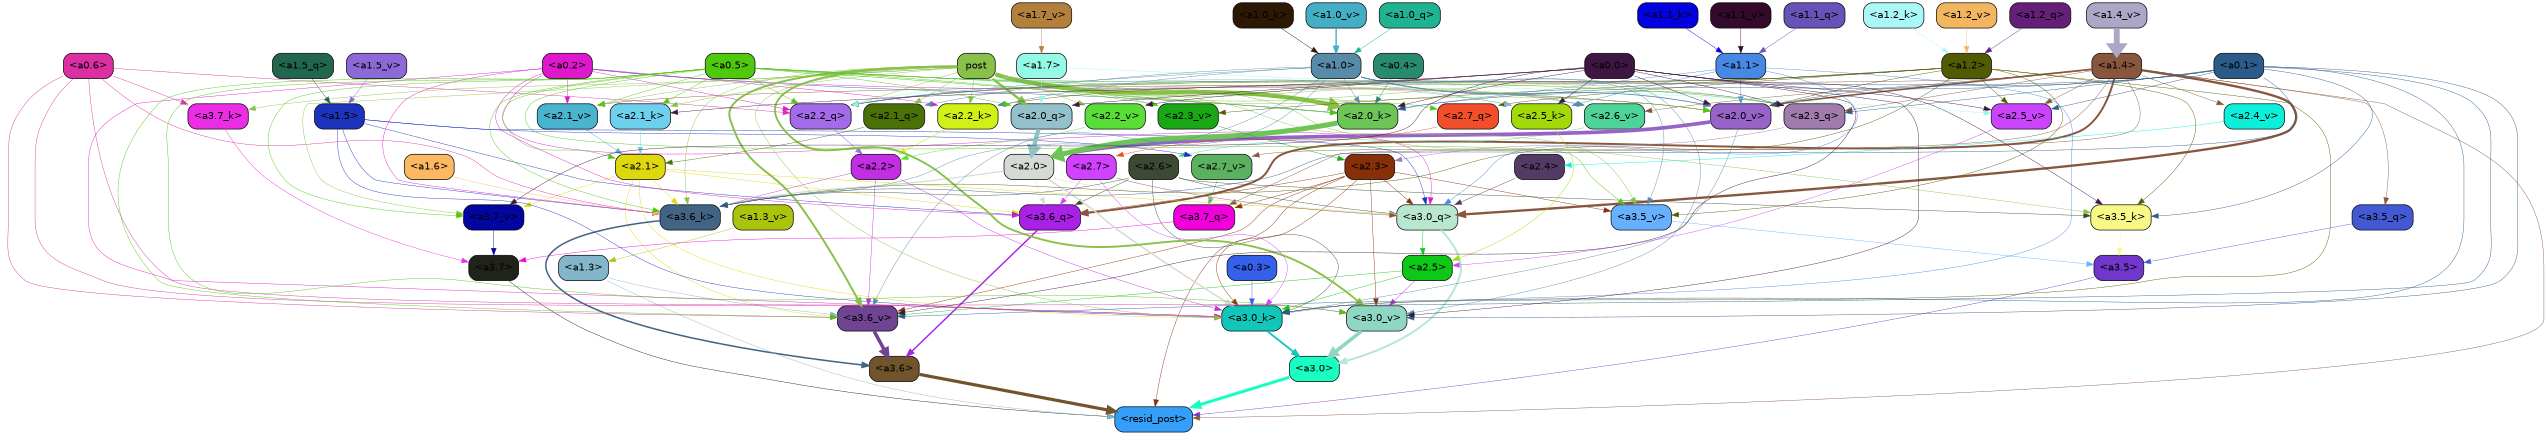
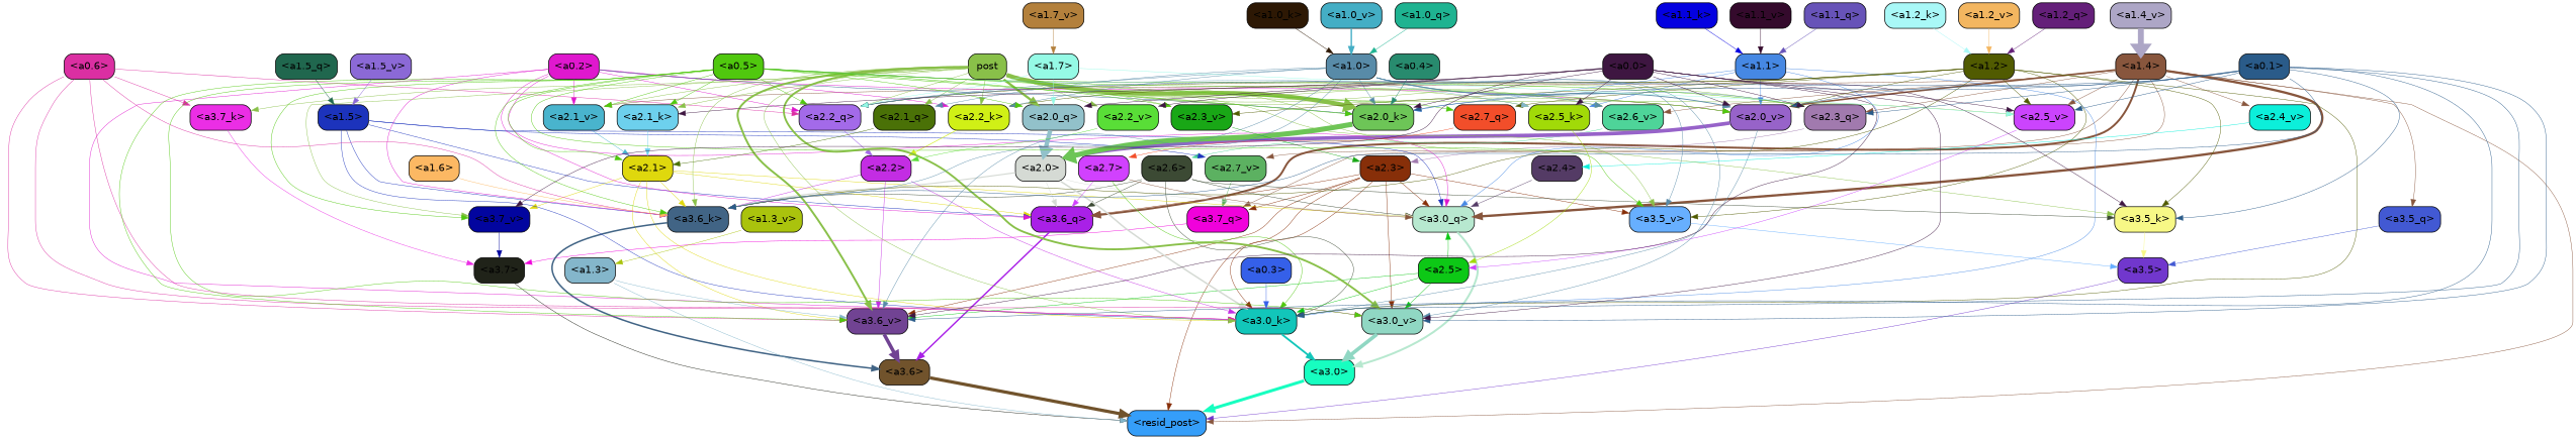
  strict digraph {
    splines=true
    node [color=black fontname=Helvetica shape=box style="filled, rounded"]
    edge [color="#89c049" penwidth=0.6]
    "<a3.7>" [fillcolor="#202319"]
    "<resid_post>" [fillcolor="#359ef9"]
    "<a3.6>" [fillcolor="#71532c"]
    "<a3.5>" [fillcolor="#7137cd"]
    "<a3.0>" [fillcolor="#17fec0"]
    "<a2.3>" [fillcolor="#872f09"]
    "<a3.7_q>" [fillcolor="#f001db"]
    "<a3.6_q>" [fillcolor="#a920e7"]
    "<a3.0_q>" [fillcolor="#b7e8cf"]
    "<a3.0_k>" [fillcolor="#12c6ba"]
    "<a3.6_v>" [fillcolor="#714393"]
    "<a3.5_v>" [fillcolor="#67afff"]
    "<a3.0_v>" [fillcolor="#90d7c3"]
    "<a1.4>" [fillcolor="#88563d"]
    "<a3.5_q>" [fillcolor="#4259d3"]
    "<a2.3_q>" [fillcolor="#a17aae"]
    "<a2.7_v>" [fillcolor="#5cb161"]
    "<a2.6_v>" [fillcolor="#4ed499"]
    "<a2.5_v>" [fillcolor="#cb44fd"]
    "<a2.4_v>" [fillcolor="#0cefda"]
    "<a2.1_v>" [fillcolor="#49b4cd"]
    "<a2.0_v>" [fillcolor="#9763c9"]
    "<a2.6>" [fillcolor="#3c4a34"]
    "<a2.5>" [fillcolor="#0dc816"]
    "<a2.4>" [fillcolor="#543b65"]
    "<a2.1>" [fillcolor="#dfd80d"]
    "<a2.0>" [fillcolor="#d5dad4"]
    "<a2.7>" [fillcolor="#d141fe"]
    "<a3.6_k>" [fillcolor="#416485"]
    "<a3.5_k>" [fillcolor="#f7f886"]
    "<a3.7_v>" [fillcolor="#02059f"]
    "<a1.3>" [fillcolor="#84b6cb"]
    "<a3.7_k>" [fillcolor="#eb2ee5"]
    "<a1.5>" [fillcolor="#1c33bc"]
    "<a0.2>" [fillcolor="#df18ce"]
    "<a2.2_q>" [fillcolor="#a36ae9"]
    "<a2.2_k>" [fillcolor="#d0f016"]
    "<a2.0_k>" [fillcolor="#6dc557"]
    "<a2.2>" [fillcolor="#c32de3"]
    "<a1.1>" [fillcolor="#4688e3"]
    "<a2.5_k>" [fillcolor="#a1da08"]
    "<a0.6>" [fillcolor="#db2fa2"]
    n43 [fillcolor="#89c049" label=post]
    "<a2.1_q>" [fillcolor="#4a7107"]
    "<a2.0_q>" [fillcolor="#92c1ca"]
    "<a2.1_k>" [fillcolor="#6dd0ed"]
    "<a2.3_v>" [fillcolor="#19a716"]
    "<a2.2_v>" [fillcolor="#59de37"]
    "<a1.6>" [fillcolor="#fcb863"]
    "<a1.2>" [fillcolor="#515b01"]
    "<a2.7_q>" [fillcolor="#f24e2a"]
    "<a1.0>" [fillcolor="#588ba8"]
    "<a0.5>" [fillcolor="#50c80e"]
    "<a0.1>" [fillcolor="#2a5b89"]
    "<a0.0>" [fillcolor="#3e1641"]
    "<a0.3>" [fillcolor="#3560e9"]
    "<a1.7>" [fillcolor="#95fae5"]
    "<a0.4>" [fillcolor="#288b6e"]
    "<a1.5_q>" [fillcolor="#20674e"]
    "<a1.2_q>" [fillcolor="#641f79"]
    "<a1.1_q>" [fillcolor="#6753b8"]
    "<a1.0_q>" [fillcolor="#1fb391"]
    "<a1.2_k>" [fillcolor="#a9f8f7"]
    "<a1.1_k>" [fillcolor="#0401e0"]
    "<a1.0_k>" [fillcolor="#2d1804"]
    "<a1.7_v>" [fillcolor="#b3803c"]
    "<a1.5_v>" [fillcolor="#8b69d6"]
    "<a1.4_v>" [fillcolor="#ada6c6"]
    "<a1.3_v>" [fillcolor="#aac30d"]
    "<a1.2_v>" [fillcolor="#f3b660"]
    "<a1.1_v>" [fillcolor="#340a2c"]
    "<a1.0_v>" [fillcolor="#44aec5"]
    "<a3.7>" -> "<resid_post>" [color="#202319" penwidth=0.6239100098609924]
    "<a3.6>" -> "<resid_post>" [color="#71532c" penwidth=4.569062113761902]
    "<a3.5>" -> "<resid_post>" [color="#7137cd"]
    "<a3.0>" -> "<resid_post>" [color="#17fec0" penwidth=4.283544182777405]
    "<a2.3>" -> "<resid_post>" [color="#872f09"]
    "<a2.3>" -> "<a3.7_q>" [color="#872f09"]
    "<a2.3>" -> "<a3.6_q>" [color="#872f09"]
    "<a2.3>" -> "<a3.0_q>" [color="#872f09"]
    "<a2.3>" -> "<a3.0_k>" [color="#872f09"]
    "<a2.3>" -> "<a3.6_v>" [color="#872f09"]
    "<a2.3>" -> "<a3.5_v>" [color="#872f09"]
    "<a2.3>" -> "<a3.0_v>" [color="#872f09"]
    "<a3.7_q>" -> "<a3.7>" [color="#f001db"]
    "<a3.6_q>" -> "<a3.6>" [color="#a920e7" penwidth=2.0347584784030914]
    "<a3.0_q>" -> "<a3.0>" [color="#b7e8cf" penwidth=2.8635367155075073]
    "<a3.0_k>" -> "<a3.0>" [color="#12c6ba" penwidth=2.632905662059784]
    "<a3.6_v>" -> "<a3.6>" [color="#714393" penwidth=4.981305837631226]
    "<a3.5_v>" -> "<a3.5>" [color="#67afff"]
    "<a3.0_v>" -> "<a3.0>" [color="#90d7c3" penwidth=5.168330669403076]
    "<a1.4>" -> "<resid_post>" [color="#88563d"]
    "<a1.4>" -> "<a3.7_q>" [color="#88563d"]
    "<a1.4>" -> "<a3.6_q>" [color="#88563d" penwidth=2.7934007048606873]
    "<a1.4>" -> "<a3.0_q>" [color="#88563d" penwidth=3.340754985809326]
    "<a1.4>" -> "<a3.5_q>" [color="#88563d"]
    "<a1.4>" -> "<a2.3_q>" [color="#88563d"]
    "<a1.4>" -> "<a2.7_v>" [color="#88563d"]
    "<a1.4>" -> "<a2.6_v>" [color="#88563d"]
    "<a1.4>" -> "<a2.5_v>" [color="#88563d"]
    "<a1.4>" -> "<a2.4_v>" [color="#88563d"]
    "<a1.4>" -> "<a2.1_v>" [color="#88563d"]
    "<a1.4>" -> "<a2.0_v>" [color="#88563d" penwidth=2.268759250640869]
    "<a3.5_q>" -> "<a3.5>" [color="#4259d3"]
    "<a2.3_q>" -> "<a2.3>" [color="#a17aae"]
    "<a2.7_v>" -> "<a3.7_q>" [color="#5cb161"]
    "<a2.6_v>" -> "<a2.6>" [color="#4ed499"]
    "<a2.5_v>" -> "<a2.5>" [color="#cb44fd"]
    "<a2.4_v>" -> "<a2.4>" [color="#0cefda"]
    "<a2.1_v>" -> "<a2.1>" [color="#49b4cd"]
    "<a2.0_v>" -> "<a3.0_k>" [color="#588ba8"]
    "<a2.0_v>" -> "<a2.0>" [color="#9763c9" penwidth=5.231471925973892]
    "<a2.6>" -> "<a3.6_q>" [color="#3c4a34"]
    "<a2.6>" -> "<a3.0_q>" [color="#3c4a34"]
    "<a2.6>" -> "<a3.0_k>" [color="#3c4a34"]
    "<a2.6>" -> "<a3.6_k>" [color="#3c4a34"]
    "<a2.6>" -> "<a3.5_k>" [color="#3c4a34"]
-   "<a3.0_q>" -> "<a2.5>" [color="#0dc816"]
+   "<a2.5>" -> "<a3.0_q>" [color="#0dc816"]
    "<a2.5>" -> "<a3.0_k>" [color="#0dc816"]
    "<a2.5>" -> "<a3.6_v>" [color="#0dc816"]
-   "<a2.5>" -> "<a3.0_v>" [color="#c32de3"]
+   "<a2.5>" -> "<a3.0_v>" [color="#0dc816"]
    "<a2.4>" -> "<a3.0_q>" [color="#543b65"]
    "<a2.1>" -> "<a3.6_q>" [color="#dfd80d"]
    "<a2.1>" -> "<a3.0_q>" [color="#dfd80d"]
    "<a2.1>" -> "<a3.0_k>" [color="#dfd80d"]
    "<a2.1>" -> "<a3.6_v>" [color="#dfd80d"]
    "<a2.1>" -> "<a3.6_k>" [color="#dfd80d"]
    "<a2.1>" -> "<a3.7_v>" [color="#dfd80d"]
    "<a2.0>" -> "<a3.6_q>" [color="#d5dad4"]
    "<a2.0>" -> "<a3.0_q>" [color="#d5dad4"]
    "<a2.0>" -> "<a3.0_k>" [color="#d5dad4" penwidth=2.161143198609352]
    "<a2.0>" -> "<a3.6_k>" [color="#d5dad4" penwidth=1.6382827460765839]
    "<a2.7>" -> "<a3.6_q>" [color="#d141fe"]
    "<a2.7>" -> "<a3.0_q>" [color="#88563d"]
-   "<a2.7>" -> "<a3.0_k>" [color="#d141fe"]
+   "<a2.7>" -> "<a3.0_k>" [color="#50c80e"]
    "<a3.6_k>" -> "<a3.6>" [color="#416485" penwidth=2.1760786175727844]
    "<a3.5_k>" -> "<a3.5>" [color="#f7f886"]
    "<a3.7_v>" -> "<a3.7>" [color="#02059f"]
    "<a1.3>" -> "<resid_post>" [color="#84b6cb"]
    "<a1.3>" -> "<a3.6_v>" [color="#84b6cb"]
    "<a3.7_k>" -> "<a3.7>" [color="#eb2ee5"]
    "<a1.5>" -> "<a3.6_q>" [color="#1c33bc"]
    "<a1.5>" -> "<a3.0_q>" [color="#1c33bc"]
    "<a1.5>" -> "<a3.0_k>" [color="#1c33bc"]
    "<a1.5>" -> "<a2.7_v>" [color="#1c33bc"]
    "<a1.5>" -> "<a3.6_k>" [color="#1c33bc"]
    "<a0.2>" -> "<a3.6_q>" [color="#df18ce"]
    "<a0.2>" -> "<a3.0_q>" [color="#df18ce"]
    "<a0.2>" -> "<a3.0_k>" [color="#df18ce"]
    "<a0.2>" -> "<a2.1_v>" [color="#df18ce"]
    "<a0.2>" -> "<a2.0_v>" [color="#df18ce"]
    "<a0.2>" -> "<a3.6_k>" [color="#df18ce"]
    "<a0.2>" -> "<a2.2_q>" [color="#df18ce"]
    "<a0.2>" -> "<a2.2_k>" [color="#df18ce"]
    "<a0.2>" -> "<a2.0_k>" [color="#2a5b89"]
    "<a2.2_q>" -> "<a2.2>" [color="#a36ae9" penwidth=0.7553567886352539]
    "<a2.2_k>" -> "<a2.2>" [color="#d0f016" penwidth=0.8854708671569824]
    "<a2.0_k>" -> "<a2.0>" [color="#6dc557" penwidth=7.231504917144775]
    "<a2.2>" -> "<a3.0_k>" [color="#c32de3"]
    "<a2.2>" -> "<a3.6_v>" [color="#c32de3"]
    "<a2.2>" -> "<a3.6_k>" [color="#c32de3"]
    "<a1.1>" -> "<a3.0_q>" [color="#4688e3"]
    "<a1.1>" -> "<a3.0_k>" [color="#4688e3"]
    "<a1.1>" -> "<a2.0_v>" [color="#4688e3"]
    "<a1.1>" -> "<a2.0_k>" [color="#4688e3"]
    "<a1.1>" -> "<a2.5_k>" [color="#4688e3"]
    "<a2.5_k>" -> "<a2.5>" [color="#a1da08"]
    "<a0.6>" -> "<a3.0_k>" [color="#db2fa2"]
    "<a0.6>" -> "<a3.6_v>" [color="#db2fa2"]
    "<a0.6>" -> "<a3.0_v>" [color="#db2fa2"]
    "<a0.6>" -> "<a3.6_k>" [color="#db2fa2"]
    "<a0.6>" -> "<a3.7_k>" [color="#db2fa2"]
    "<a0.6>" -> "<a2.2_q>" [color="#db2fa2"]
    n43 -> "<a3.0_k>"
    n43 -> "<a3.6_v>" [penwidth=2.7825746536254883]
    n43 -> "<a3.5_v>"
    n43 -> "<a3.0_v>" [penwidth=2.6950180530548096]
    n43 -> "<a2.3_q>"
    n43 -> "<a2.6_v>"
+   n43 -> "<a2.5_v>"
    n43 -> "<a2.1_v>"
    n43 -> "<a2.0_v>"
    n43 -> "<a3.6_k>"
    n43 -> "<a3.5_k>"
    n43 -> "<a3.7_v>"
    n43 -> "<a3.7_k>"
    n43 -> "<a2.2_q>"
    n43 -> "<a2.2_k>" [penwidth=0.6698317527770996]
    n43 -> "<a2.0_k>" [penwidth=6.12570995092392]
    n43 -> "<a2.5_k>"
    n43 -> "<a2.1_q>"
    n43 -> "<a2.0_q>" [penwidth=3.305941343307495]
    n43 -> "<a2.1_k>"
    n43 -> "<a2.3_v>"
    n43 -> "<a2.2_v>"
    "<a2.1_q>" -> "<a2.1>" [color="#4a7107"]
    "<a2.0_q>" -> "<a2.0>" [color="#92c1ca" penwidth=6.256794691085815]
    "<a2.1_k>" -> "<a2.1>" [color="#6dd0ed"]
    "<a2.3_v>" -> "<a2.3>" [color="#19a716"]
    "<a2.2_v>" -> "<a2.2>" [color="#59de37"]
    "<a1.6>" -> "<a3.6_k>" [color="#fcb863"]
    "<a1.2>" -> "<a3.0_k>" [color="#515b01"]
    "<a1.2>" -> "<a3.5_v>" [color="#515b01"]
    "<a1.2>" -> "<a2.5_v>" [color="#515b01"]
    "<a1.2>" -> "<a2.0_v>" [color="#515b01"]
    "<a1.2>" -> "<a3.6_k>" [color="#515b01"]
    "<a1.2>" -> "<a3.5_k>" [color="#515b01"]
    "<a1.2>" -> "<a2.2_q>" [color="#515b01"]
    "<a1.2>" -> "<a2.2_k>" [color="#515b01"]
    "<a1.2>" -> "<a2.3_v>" [color="#515b01"]
    "<a1.2>" -> "<a2.7_q>" [color="#515b01"]
    "<a2.7_q>" -> "<a2.7>" [color="#f24e2a"]
    "<a1.0>" -> "<a3.6_v>" [color="#588ba8"]
    "<a1.0>" -> "<a3.5_v>" [color="#588ba8"]
    "<a1.0>" -> "<a3.0_v>" [color="#588ba8"]
    "<a1.0>" -> "<a2.3_q>" [color="#588ba8"]
    "<a1.0>" -> "<a2.6_v>" [color="#588ba8"]
    "<a1.0>" -> "<a2.0_v>" [color="#588ba8" penwidth=1.2213096618652344]
    "<a1.0>" -> "<a3.6_k>" [color="#588ba8"]
    "<a1.0>" -> "<a2.2_q>" [color="#588ba8"]
    "<a1.0>" -> "<a2.2_k>" [color="#588ba8"]
    "<a1.0>" -> "<a2.0_k>" [color="#588ba8"]
    "<a1.0>" -> "<a2.1_q>" [color="#588ba8"]
    "<a0.5>" -> "<a3.6_v>" [color="#50c80e"]
    "<a0.5>" -> "<a3.5_v>" [color="#50c80e"]
    "<a0.5>" -> "<a3.0_v>" [color="#50c80e"]
    "<a0.5>" -> "<a2.3_q>" [color="#50c80e"]
    "<a0.5>" -> "<a2.1_v>" [color="#50c80e"]
    "<a0.5>" -> "<a2.0_v>" [color="#50c80e"]
    "<a0.5>" -> "<a2.1>" [color="#50c80e"]
    "<a0.5>" -> "<a3.6_k>" [color="#50c80e"]
    "<a0.5>" -> "<a3.7_v>" [color="#50c80e"]
    "<a0.5>" -> "<a2.2_q>" [color="#50c80e"]
    "<a0.5>" -> "<a2.0_k>" [color="#50c80e" penwidth=0.6900839805603027]
    "<a0.5>" -> "<a2.5_k>" [color="#84b6cb"]
    "<a0.5>" -> "<a2.0_q>" [color="#50c80e"]
    "<a0.5>" -> "<a2.1_k>" [color="#50c80e"]
    "<a0.5>" -> "<a2.3_v>" [color="#50c80e"]
    "<a0.5>" -> "<a2.7_q>" [color="#50c80e"]
    "<a0.1>" -> "<a3.0_k>" [color="#2a5b89"]
    "<a0.1>" -> "<a3.6_v>" [color="#2a5b89"]
    "<a0.1>" -> "<a3.0_v>" [color="#2a5b89"]
    "<a0.1>" -> "<a2.3_q>" [color="#2a5b89"]
    "<a0.1>" -> "<a2.5_v>" [color="#2a5b89"]
    "<a0.1>" -> "<a2.0_v>" [color="#2a5b89"]
    "<a0.1>" -> "<a3.6_k>" [color="#2a5b89"]
    "<a0.1>" -> "<a3.5_k>" [color="#2a5b89"]
    "<a0.1>" -> "<a2.2_q>" [color="#2a5b89"]
    "<a0.1>" -> "<a2.0_k>" [color="#2a5b89"]
    "<a0.0>" -> "<a3.6_v>" [color="#3e1641"]
    "<a0.0>" -> "<a3.0_v>" [color="#3e1641"]
    "<a0.0>" -> "<a2.3_q>" [color="#3e1641"]
    "<a0.0>" -> "<a2.5_v>" [color="#3e1641"]
    "<a0.0>" -> "<a2.0_v>" [color="#3e1641"]
    "<a0.0>" -> "<a3.5_k>" [color="#3e1641"]
    "<a0.0>" -> "<a3.7_v>" [color="#3e1641"]
    "<a0.0>" -> "<a2.0_k>" [color="#3e1641"]
    "<a0.0>" -> "<a2.5_k>" [color="#3e1641"]
    "<a0.0>" -> "<a2.0_q>" [color="#3e1641"]
    "<a0.0>" -> "<a2.1_k>" [color="#3e1641"]
    "<a0.0>" -> "<a2.2_v>" [color="#3e1641"]
    "<a0.3>" -> "<a3.0_k>" [color="#3560e9"]
    "<a1.7>" -> "<a2.5_v>" [color="#95fae5"]
    "<a1.7>" -> "<a2.2_q>" [color="#95fae5"]
    "<a1.7>" -> "<a2.0_q>" [color="#95fae5"]
    "<a0.4>" -> "<a2.0_k>" [color="#288b6e"]
    "<a1.5_q>" -> "<a1.5>" [color="#20674e"]
    "<a1.2_q>" -> "<a1.2>" [color="#641f79"]
    "<a1.1_q>" -> "<a1.1>" [color="#6753b8"]
    "<a1.0_q>" -> "<a1.0>" [color="#1fb391"]
    "<a1.2_k>" -> "<a1.2>" [color="#a9f8f7"]
    "<a1.1_k>" -> "<a1.1>" [color="#0401e0"]
    "<a1.0_k>" -> "<a1.0>" [color="#2d1804"]
    "<a1.7_v>" -> "<a1.7>" [color="#b3803c"]
    "<a1.5_v>" -> "<a1.5>" [color="#8b69d6"]
    "<a1.4_v>" -> "<a1.4>" [color="#ada6c6" penwidth=8.36684274673462]
    "<a1.3_v>" -> "<a1.3>" [color="#aac30d"]
    "<a1.2_v>" -> "<a1.2>" [color="#f3b660"]
    "<a1.1_v>" -> "<a1.1>" [color="#340a2c"]
    "<a1.0_v>" -> "<a1.0>" [color="#44aec5" penwidth=1.9665732383728027]
  }
